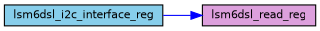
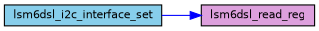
  digraph {
    rankdir=LR
    node [color=black fontname=Helvetica fontsize=10 shape=record style=filled]
-   n1 [fillcolor=skyblue fontcolor=black height=0.2 label=lsm6dsl_i2c_interface_reg width=0.4]
+   n1 [fillcolor=skyblue fontcolor=black height=0.2 label=lsm6dsl_i2c_interface_set width=0.4]
    n2 [fillcolor=plum height=0.2 label=lsm6dsl_read_reg width=0.4]
    n1 -> n2 [color=blue fontname=Helvetica fontsize=10 labelfontname=Helvetica labelfontsize=10 style=solid]
  }
